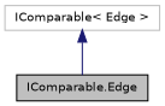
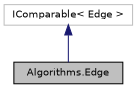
  digraph {
    node [fontname=Helvetica fontsize=10 shape=record style=filled]
-   n1 [color=black fillcolor=grey75 fontcolor=black height=0.2 label="IComparable.Edge" width=0.4]
+   n1 [color=black fillcolor=grey75 fontcolor=black height=0.2 label="Algorithms.Edge" width=0.4]
    n2 [color=grey75 fillcolor=white height=0.2 label="IComparable\< Edge \>" width=0.4]
    n2 -> n1 [color=midnightblue dir=back fontname=Helvetica fontsize=10 labelfontname=Helvetica labelfontsize=10 style=solid]
  }
